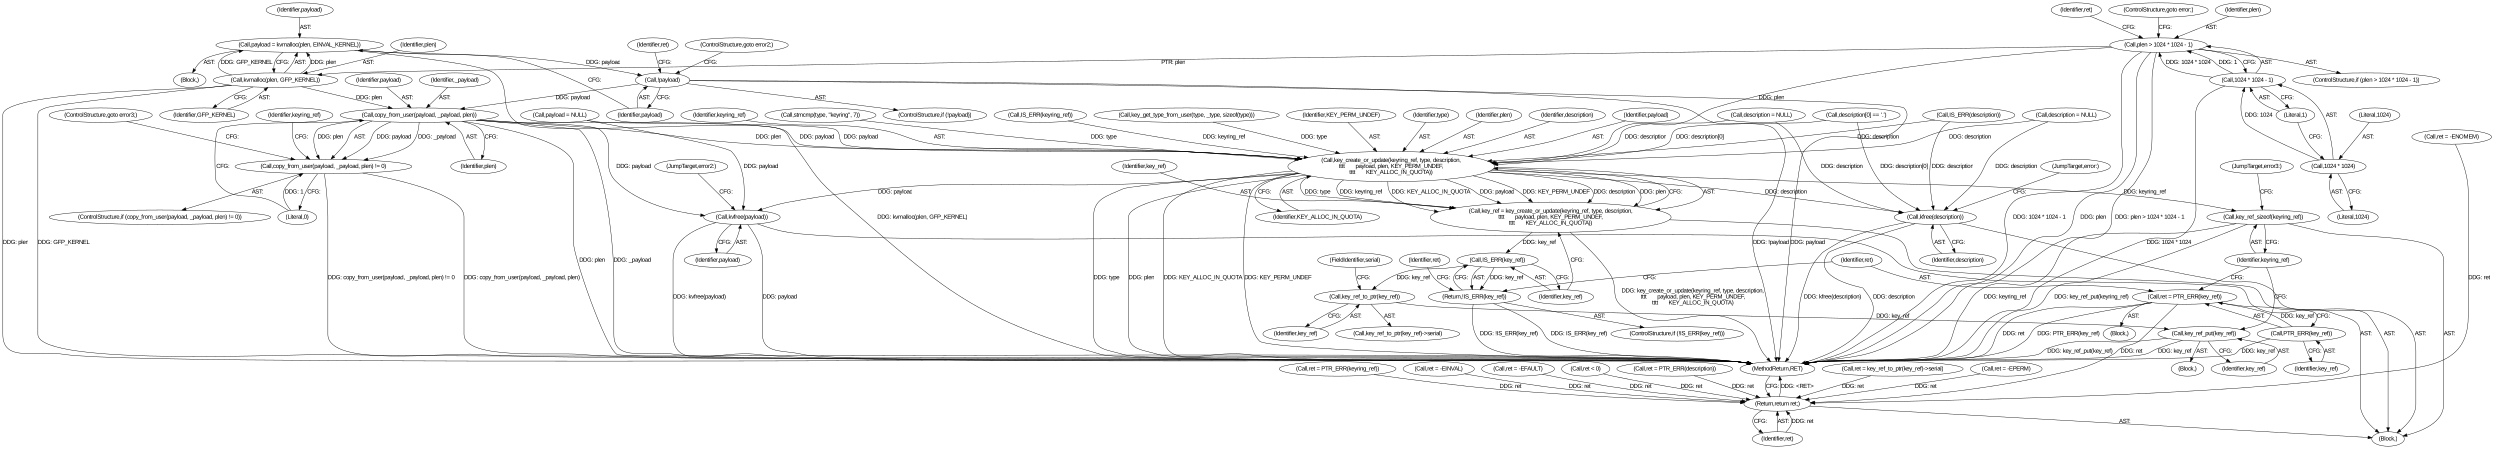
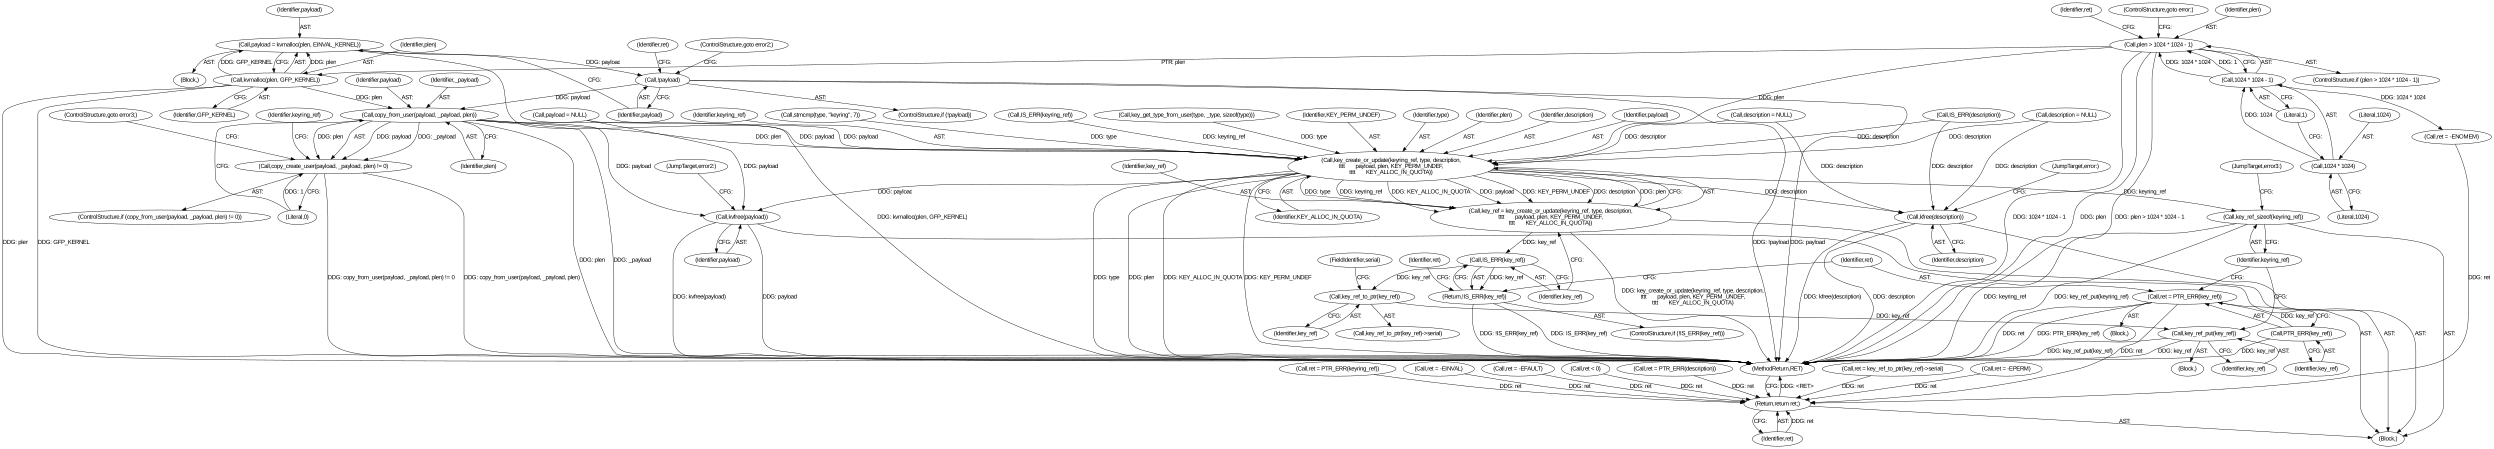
  digraph {
    fontname="Liberation Sans"
    node [fontname="Liberation Sans"]
    edge [fontname="Liberation Sans"]
    n1 [label="(Call,payload = kvmalloc(plen, EINVAL_KERNEL))"]
    n2 [label="(Call,kvmalloc(plen, GFP_KERNEL))"]
    n3 [label="(Call,!payload)"]
    n4 [label="(Block,)"]
    n5 [label="(MethodReturn,RET)"]
    n6 [label="(Call,copy_from_user(payload, _payload, plen))"]
    n7 [label="(Identifier,GFP_KERNEL)"]
    n8 [label="(Identifier,payload)"]
    n9 [label="(ControlStructure,if (!payload))"]
    n10 [label="(Return,return ret;)"]
    n11 [label="(Call,key_create_or_update(keyring_ref, type, description,\n\t\t\t\t       payload, plen, KEY_PERM_UNDEF,\n\t\t\t\t       KEY_ALLOC_IN_QUOTA))"]
-   n12 [label="(Call,copy_from_user(payload, _payload, plen) != 0)"]
+   n12 [label="(Call,copy_create_user(payload, _payload, plen) != 0)"]
    n13 [label="(Call,kvfree(payload))"]
    n14 [label="(Identifier,plen)"]
    n15 [label="(Call,plen > 1024 * 1024 - 1)"]
    n16 [label="(Call,1024 * 1024 - 1)"]
    n17 [label="(ControlStructure,if (plen > 1024 * 1024 - 1))"]
    n18 [label="(Literal,1)"]
    n19 [label="(Call,key_ref = key_create_or_update(keyring_ref, type, description,\n\t\t\t\t       payload, plen, KEY_PERM_UNDEF,\n\t\t\t\t       KEY_ALLOC_IN_QUOTA))"]
    n20 [label="(Call,key_ref_sizeof(keyring_ref))"]
    n21 [label="(Call,kfree(description))"]
    n22 [label="(Identifier,KEY_ALLOC_IN_QUOTA)"]
    n23 [label="(Call,1024 * 1024)"]
    n24 [label="(Literal,1024)"]
    n25 [label="(Literal,0)"]
    n26 [label="(ControlStructure,if (copy_from_user(payload, _payload, plen) != 0))"]
    n27 [label="(Block,)"]
    n28 [label="(Identifier,payload)"]
    n29 [label="(Call,IS_ERR(key_ref))"]
    n30 [label="(Identifier,keyring_ref)"]
    n31 [label="(Identifier,description)"]
    n32 [label="(Return,!IS_ERR(key_ref))"]
    n33 [label="(Call,key_ref_to_ptr(key_ref))"]
    n34 [label="(Identifier,key_ref)"]
    n35 [label="(ControlStructure,if (!IS_ERR(key_ref)))"]
    n36 [label="(Call,key_ref_put(key_ref))"]
    n37 [label="(Call,key_ref_to_ptr(key_ref)->serial)"]
    n38 [label="(Identifier,key_ref)"]
    n39 [label="(Call,PTR_ERR(key_ref))"]
    n40 [label="(Call,ret = PTR_ERR(key_ref))"]
    n41 [label="(Identifier,key_ref)"]
    n42 [label="(Block,)"]
    n43 [label="(Identifier,key_ref)"]
    n44 [label="(Block,)"]
    n45 [label="(Identifier,ret)"]
    n46 [label="(JumpTarget,error2:)"]
    n47 [label="(Call,strncmp(type, \"keyring\", 7))"]
    n48 [label="(JumpTarget,error:)"]
    n49 [label="(Call,ret = -EINVAL)"]
    n50 [label="(ControlStructure,goto error;)"]
    n51 [label="(Identifier,ret)"]
    n52 [label="(Call,IS_ERR(keyring_ref))"]
    n53 [label="(Identifier,KEY_PERM_UNDEF)"]
    n54 [label="(Identifier,plen)"]
    n55 [label="(Call,payload = NULL)"]
    n56 [label="(Call,IS_ERR(description))"]
    n57 [label="(ControlStructure,goto error3;)"]
    n58 [label="(Identifier,payload)"]
    n59 [label="(Call,ret < 0)"]
    n60 [label="(Identifier,ret)"]
    n61 [label="(Identifier,ret)"]
    n62 [label="(Identifier,ret)"]
    n63 [label="(Identifier,key_ref)"]
    n64 [label="(Identifier,_payload)"]
    n65 [label="(Call,description = NULL)"]
    n66 [label="(Identifier,type)"]
    n67 [label="(Call,ret = -EFAULT)"]
    n68 [label="(Literal,1024)"]
    n69 [label="(Identifier,plen)"]
    n70 [label="(Identifier,keyring_ref)"]
    n71 [label="(Identifier,payload)"]
    n72 [label="(Call,ret = -ENOMEM)"]
    n73 [label="(Identifier,description)"]
    n74 [label="(Identifier,payload)"]
    n75 [label="(Identifier,keyring_ref)"]
    n76 [label="(Call,description = NULL)"]
    n77 [label="(Identifier,plen)"]
    n78 [label="(ControlStructure,goto error2;)"]
    n79 [label="(Call,ret = PTR_ERR(description))"]
    n80 [label="(JumpTarget,error3:)"]
-   n81 [label="(Call,description[0] == '.')"]
    n82 [label="(Call,key_get_type_from_user(type, _type, sizeof(type)))"]
    n83 [label="(FieldIdentifier,serial)"]
    n84 [label="(Call,ret = key_ref_to_ptr(key_ref)->serial)"]
    n85 [label="(Call,ret = -EPERM)"]
    n86 [label="(Call,ret = PTR_ERR(keyring_ref))"]
    n1 -> n2 [label="CFG: "]
    n1 -> n3 [label="DDG: payload"]
    n1 -> n4 [label="AST: "]
    n1 -> n5 [label="DDG: kvmalloc(plen, GFP_KERNEL)"]
    n2 -> n1 [label="AST: "]
    n2 -> n1 [label="DDG: plen"]
    n2 -> n1 [label="DDG: GFP_KERNEL"]
    n2 -> n5 [label="DDG: GFP_KERNEL"]
    n2 -> n5 [label="DDG: plen"]
    n2 -> n6 [label="DDG: plen"]
    n2 -> n7 [label="CFG: "]
    n3 -> n5 [label="DDG: !payload"]
    n3 -> n5 [label="DDG: payload"]
    n3 -> n6 [label="DDG: payload"]
    n3 -> n8 [label="CFG: "]
    n3 -> n9 [label="AST: "]
    n5 -> n10 [label="CFG: "]
    n6 -> n5 [label="DDG: _payload"]
    n6 -> n5 [label="DDG: plen"]
    n6 -> n11 [label="DDG: payload"]
    n6 -> n11 [label="DDG: plen"]
    n6 -> n12 [label="AST: "]
    n6 -> n12 [label="DDG: payload"]
    n6 -> n12 [label="DDG: _payload"]
    n6 -> n12 [label="DDG: plen"]
    n6 -> n13 [label="DDG: payload"]
    n6 -> n14 [label="CFG: "]
    n7 -> n2 [label="AST: "]
    n8 -> n1 [label="CFG: "]
    n8 -> n3 [label="AST: "]
    n10 -> n5 [label="DDG: <RET>"]
    n10 -> n27 [label="AST: "]
    n10 -> n45 [label="CFG: "]
    n11 -> n5 [label="DDG: type"]
    n11 -> n5 [label="DDG: plen"]
    n11 -> n5 [label="DDG: KEY_ALLOC_IN_QUOTA"]
    n11 -> n5 [label="DDG: KEY_PERM_UNDEF"]
    n11 -> n13 [label="DDG: payload"]
    n11 -> n19 [label="AST: "]
    n11 -> n19 [label="DDG: type"]
    n11 -> n19 [label="DDG: keyring_ref"]
    n11 -> n19 [label="DDG: KEY_ALLOC_IN_QUOTA"]
    n11 -> n19 [label="DDG: payload"]
    n11 -> n19 [label="DDG: KEY_PERM_UNDEF"]
    n11 -> n19 [label="DDG: description"]
    n11 -> n19 [label="DDG: plen"]
    n11 -> n20 [label="DDG: keyring_ref"]
    n11 -> n21 [label="DDG: description"]
    n11 -> n22 [label="CFG: "]
    n12 -> n5 [label="DDG: copy_from_user(payload, _payload, plen)"]
    n12 -> n5 [label="DDG: copy_from_user(payload, _payload, plen) != 0"]
    n12 -> n25 [label="CFG: "]
    n12 -> n26 [label="AST: "]
    n13 -> n5 [label="DDG: kvfree(payload)"]
    n13 -> n5 [label="DDG: payload"]
    n13 -> n27 [label="AST: "]
    n13 -> n28 [label="CFG: "]
    n14 -> n6 [label="AST: "]
    n15 -> n2 [label="PTR: plen"]
    n15 -> n5 [label="DDG: 1024 * 1024 - 1"]
    n15 -> n5 [label="DDG: plen"]
    n15 -> n5 [label="DDG: plen > 1024 * 1024 - 1"]
    n15 -> n11 [label="DDG: plen"]
    n15 -> n16 [label="CFG: "]
    n15 -> n17 [label="AST: "]
-   n16 -> n5 [label="DDG: 1024 * 1024"]
+   n16 -> n72 [label="DDG: 1024 * 1024"]
    n16 -> n15 [label="AST: "]
    n16 -> n15 [label="DDG: 1024 * 1024"]
    n16 -> n15 [label="DDG: 1"]
    n16 -> n18 [label="CFG: "]
    n18 -> n16 [label="AST: "]
    n18 -> n23 [label="CFG: "]
    n19 -> n5 [label="DDG: key_create_or_update(keyring_ref, type, description,\n\t\t\t\t       payload, plen, KEY_PERM_UNDEF,\n\t\t\t\t       KEY_ALLOC_IN_QUOTA)"]
    n19 -> n11 [label="CFG: "]
    n19 -> n27 [label="AST: "]
    n19 -> n29 [label="DDG: key_ref"]
    n20 -> n5 [label="DDG: keyring_ref"]
    n20 -> n5 [label="DDG: key_ref_put(keyring_ref)"]
    n20 -> n27 [label="AST: "]
    n20 -> n30 [label="CFG: "]
    n21 -> n5 [label="DDG: description"]
    n21 -> n5 [label="DDG: kfree(description)"]
    n21 -> n27 [label="AST: "]
    n21 -> n31 [label="CFG: "]
    n22 -> n11 [label="AST: "]
    n23 -> n16 [label="AST: "]
    n23 -> n16 [label="DDG: 1024"]
    n23 -> n24 [label="CFG: "]
    n24 -> n23 [label="AST: "]
    n25 -> n6 [label="CFG: "]
    n25 -> n12 [label="DDG: 1"]
    n28 -> n13 [label="AST: "]
    n29 -> n32 [label="AST: "]
    n29 -> n32 [label="DDG: key_ref"]
    n29 -> n33 [label="DDG: key_ref"]
    n29 -> n34 [label="CFG: "]
    n30 -> n20 [label="AST: "]
    n30 -> n36 [label="CFG: "]
    n30 -> n40 [label="CFG: "]
    n31 -> n21 [label="AST: "]
    n32 -> n5 [label="DDG: !IS_ERR(key_ref)"]
    n32 -> n5 [label="DDG: IS_ERR(key_ref)"]
    n32 -> n29 [label="CFG: "]
    n32 -> n35 [label="AST: "]
    n33 -> n36 [label="DDG: key_ref"]
    n33 -> n37 [label="AST: "]
    n33 -> n38 [label="CFG: "]
    n34 -> n19 [label="CFG: "]
    n34 -> n29 [label="AST: "]
    n36 -> n5 [label="DDG: key_ref_put(key_ref)"]
    n36 -> n5 [label="DDG: key_ref"]
    n36 -> n42 [label="AST: "]
    n36 -> n43 [label="CFG: "]
    n38 -> n33 [label="AST: "]
    n39 -> n5 [label="DDG: key_ref"]
    n39 -> n40 [label="AST: "]
    n39 -> n40 [label="DDG: key_ref"]
    n39 -> n41 [label="CFG: "]
    n40 -> n5 [label="DDG: ret"]
    n40 -> n5 [label="DDG: PTR_ERR(key_ref)"]
    n40 -> n10 [label="DDG: ret"]
    n40 -> n39 [label="CFG: "]
    n40 -> n44 [label="AST: "]
    n41 -> n39 [label="AST: "]
    n43 -> n36 [label="AST: "]
    n45 -> n10 [label="AST: "]
    n45 -> n10 [label="DDG: ret"]
    n46 -> n13 [label="CFG: "]
    n47 -> n11 [label="DDG: type"]
    n48 -> n21 [label="CFG: "]
    n49 -> n10 [label="DDG: ret"]
    n50 -> n15 [label="CFG: "]
    n51 -> n32 [label="CFG: "]
    n51 -> n40 [label="AST: "]
    n52 -> n11 [label="DDG: keyring_ref"]
    n53 -> n11 [label="AST: "]
    n54 -> n15 [label="AST: "]
    n55 -> n11 [label="DDG: payload"]
    n55 -> n13 [label="DDG: payload"]
    n56 -> n11 [label="DDG: description"]
    n56 -> n21 [label="DDG: description"]
    n57 -> n12 [label="CFG: "]
    n58 -> n6 [label="AST: "]
    n59 -> n10 [label="DDG: ret"]
    n60 -> n32 [label="CFG: "]
    n61 -> n3 [label="CFG: "]
    n62 -> n15 [label="CFG: "]
    n63 -> n19 [label="AST: "]
    n64 -> n6 [label="AST: "]
    n65 -> n11 [label="DDG: description"]
    n65 -> n21 [label="DDG: description"]
    n66 -> n11 [label="AST: "]
    n67 -> n10 [label="DDG: ret"]
    n68 -> n23 [label="AST: "]
    n69 -> n11 [label="AST: "]
    n70 -> n12 [label="CFG: "]
    n71 -> n1 [label="AST: "]
    n72 -> n10 [label="DDG: ret"]
    n73 -> n11 [label="AST: "]
    n74 -> n11 [label="AST: "]
    n75 -> n11 [label="AST: "]
    n76 -> n11 [label="DDG: description"]
    n76 -> n21 [label="DDG: description"]
    n77 -> n2 [label="AST: "]
    n78 -> n3 [label="CFG: "]
    n79 -> n10 [label="DDG: ret"]
    n80 -> n20 [label="CFG: "]
-   n81 -> n11 [label="DDG: description[0]"]
-   n81 -> n21 [label="DDG: description[0]"]
    n82 -> n11 [label="DDG: type"]
    n83 -> n33 [label="CFG: "]
    n84 -> n10 [label="DDG: ret"]
    n85 -> n10 [label="DDG: ret"]
    n86 -> n10 [label="DDG: ret"]
  }
